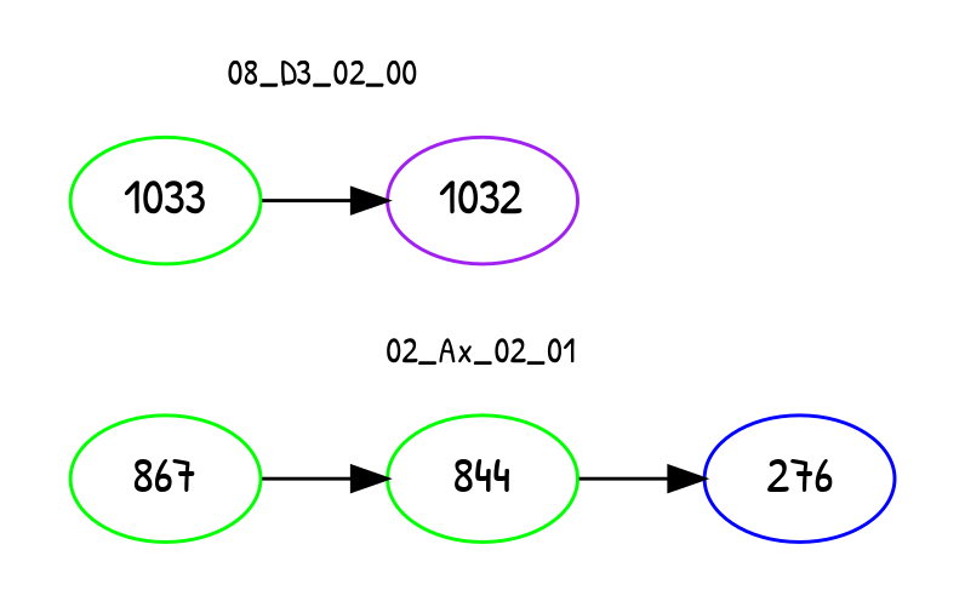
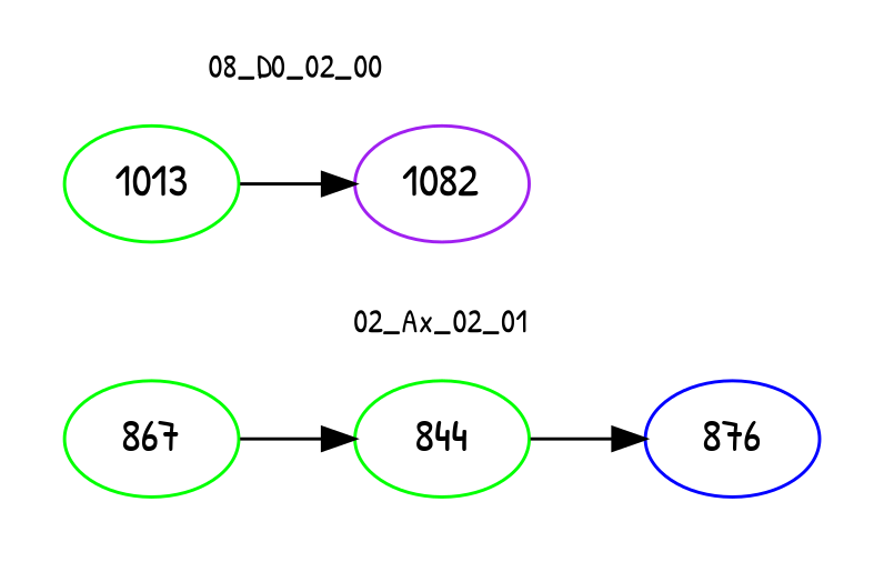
  digraph {
    fontname="Patrick Hand"
    rankdir=LR
    node [color=green fontname="Patrick Hand"]
    edge [color=black fontname="Patrick Hand"]
    n1 [label=867]
    n2 [label=844]
-   n3 [color=blue label=276]
-   n4 [label=1033]
-   n5 [color=purple label=1032]
+   n3 [color=blue label=876]
+   n4 [label=1013]
+   n5 [color=purple label=1082]
    subgraph cluster_1 {
      color=white
      fontsize=10
      label="02_Ax_02_01"
      n1
      n2
      n3
    }
    subgraph cluster_2 {
      color=white
      fontsize=10
-     label="08_D3_02_00"
+     label="08_D0_02_00"
      n4
      n5
    }
    n1 -> n2
    n2 -> n3
    n4 -> n5
  }
